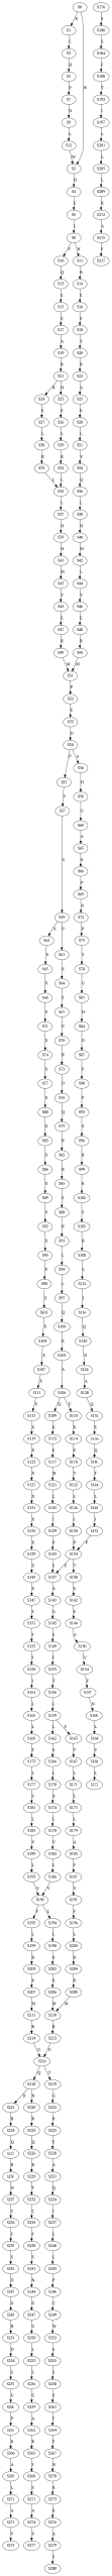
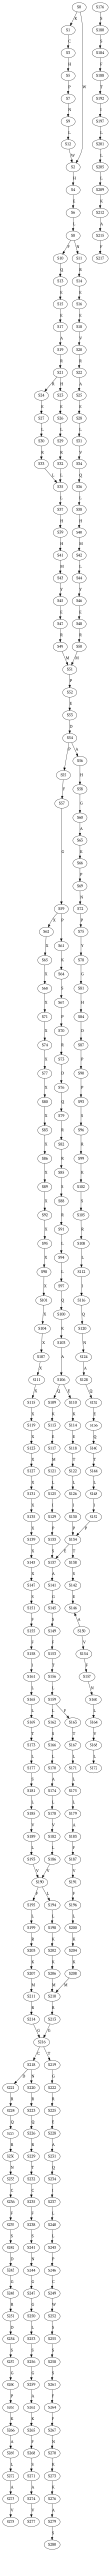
  strict digraph {
    fontname="PT Serif"
    node [fontname="PT Serif"]
    edge [fontname="PT Serif"]
    S0
    S1
    S2
    S3
    S4
    S5
    S6
    S7
    S8
    S9
    S10
    S11
    S12
    S13
    S14
    S15
    S16
    S17
    S18
    S19
    S20
    S21
    S22
    S23
    S24
    S25
    S26
    S27
    S28
    S29
    S30
    S31
    S32
    S33
    S34
    S35
    S36
    S37
    S38
    S39
    S40
    S41
    S42
    S43
    S44
    S45
    S46
    S47
    S48
    S49
    S50
    S51
    S52
    S53
    S54
    S55
    S56
    S57
    S58
    S59
    S60
    S61
    S62
    S63
    S64
    S65
    S66
    S67
    S68
    S69
    S70
    S71
    S72
    S73
    S74
    S75
    S76
    S77
    S78
    S79
    S80
    S81
    S82
    S83
    S84
    S85
    S86
    S87
    S88
    S89
    S90
    S91
    S92
    S93
    S94
    S95
    S96
    S97
    S98
    S99
    S100
    S101
    S102
    S103
    S104
    S105
    S106
    S107
    S108
    S109
    S110
    S111
    S112
    S113
    S114
    S115
    S116
    S117
    S118
    S119
    S120
    S121
    S122
    S123
    S124
    S125
    S126
    S127
    S128
    S129
    S130
    S131
    S132
    S133
    S134
    S135
    S136
    S137
    S138
    S139
    S140
    S141
    S142
    S143
    S144
    S145
    S146
    S147
    S148
    S149
    S150
    S151
    S152
    S153
    S154
    S155
    S156
    S157
    S158
    S159
    S160
    S161
    S162
    S163
    S164
    S165
    S166
    S167
    S168
    S169
    S170
    S171
    S172
    S173
    S174
    S175
    S177
    S178
    S179
    S176
    S180
    S181
    S182
    S183
    S184
    S185
    S186
    S187
    S188
    S189
    S190
    S191
    S192
    S193
    S194
    S195
    S196
    S197
    S198
    S199
    S200
    S201
    S202
    S203
    S204
    S205
    S206
    S207
    S208
    S209
    S210
    S211
    S212
    S213
    S214
    S215
    S216
    S217
    S218
    S219
    S220
    S221
    S222
    S223
    S224
    S225
    S226
    S227
    S228
    S229
    S230
    S231
    S232
    S233
    S234
    S235
    S236
    S237
    S238
    S239
    S240
    S241
    S242
    S243
    S244
    S245
    S246
    S247
    S248
    S249
    S250
    S251
    S252
    S253
    S254
    S255
    S256
    S257
    S258
    S259
    S260
    S261
    S262
    S263
    S264
    S265
    S266
    S267
    S268
    S269
    S270
    S271
    S272
    S273
    S274
    S275
    S276
    S277
    S278
    S279
    S280
    S0 -> S1 [label=K]
    S0 -> S2 [label=W]
    S1 -> S3 [label=C]
    S2 -> S4 [label=H]
    S3 -> S5 [label=H]
    S4 -> S6 [label=E]
    S5 -> S7 [label=P]
    S6 -> S8 [label=L]
    S7 -> S9 [label=N]
    S8 -> S10 [label=F]
    S8 -> S11 [label=N]
    S9 -> S12 [label=L]
    S10 -> S13 [label=Q]
    S11 -> S14 [label=R]
    S12 -> S2 [label=W]
    S13 -> S15 [label=E]
    S14 -> S16 [label=E]
    S15 -> S17 [label=E]
    S16 -> S18 [label=E]
    S17 -> S19 [label=A]
    S18 -> S20 [label=V]
    S19 -> S21 [label=R]
    S20 -> S22 [label=R]
    S21 -> S23 [label=H]
    S21 -> S24 [label=R]
    S22 -> S25 [label=A]
    S23 -> S26 [label=E]
    S24 -> S27 [label=E]
    S25 -> S28 [label=E]
    S26 -> S29 [label=L]
    S27 -> S30 [label=L]
    S28 -> S31 [label=L]
    S29 -> S32 [label=R]
    S30 -> S33 [label=R]
    S31 -> S34 [label=V]
    S32 -> S35 [label=L]
    S33 -> S35 [label=L]
    S34 -> S36 [label=Q]
    S35 -> S37 [label=L]
    S36 -> S38 [label=L]
    S37 -> S39 [label=H]
    S38 -> S40 [label=H]
    S39 -> S41 [label=H]
    S40 -> S42 [label=M]
    S41 -> S43 [label=M]
    S42 -> S44 [label=L]
    S43 -> S45 [label=Y]
    S44 -> S46 [label=Y]
    S45 -> S47 [label=E]
    S46 -> S48 [label=E]
    S47 -> S49 [label=R]
    S48 -> S50 [label=R]
    S49 -> S51 [label=M]
    S50 -> S51 [label=M]
    S51 -> S52 [label=P]
    S52 -> S53 [label=E]
    S53 -> S54 [label=D]
    S54 -> S55 [label=P]
    S54 -> S56 [label=A]
    S55 -> S57 [label=F]
    S56 -> S58 [label=H]
    S57 -> S59 [label=G]
    S58 -> S60 [label=G]
    S59 -> S61 [label=P]
    S59 -> S62 [label=X]
    S60 -> S63 [label=A]
    S61 -> S64 [label=K]
    S62 -> S65 [label=X]
    S63 -> S66 [label=K]
    S64 -> S67 [label=S]
    S65 -> S68 [label=X]
    S66 -> S69 [label=P]
    S67 -> S70 [label=P]
    S68 -> S71 [label=X]
    S69 -> S72 [label=N]
    S70 -> S73 [label=R]
    S71 -> S74 [label=X]
    S72 -> S75 [label=P]
    S73 -> S76 [label=D]
    S74 -> S77 [label=X]
    S75 -> S78 [label=Y]
    S76 -> S79 [label=Q]
    S77 -> S80 [label=X]
    S78 -> S81 [label=G]
    S79 -> S82 [label=R]
    S80 -> S83 [label=X]
    S81 -> S84 [label=H]
    S82 -> S85 [label=R]
    S83 -> S86 [label=X]
    S84 -> S87 [label=D]
    S85 -> S88 [label=S]
    S86 -> S89 [label=X]
    S87 -> S90 [label=P]
    S88 -> S91 [label=R]
    S89 -> S92 [label=X]
    S90 -> S93 [label=P]
    S91 -> S94 [label=L]
    S92 -> S95 [label=X]
    S93 -> S96 [label=S]
    S94 -> S97 [label=L]
    S95 -> S98 [label=X]
    S96 -> S99 [label=R]
    S97 -> S100 [label=Q]
    S98 -> S101 [label=X]
    S99 -> S102 [label=K]
    S100 -> S103 [label=K]
    S101 -> S104 [label=X]
    S102 -> S105 [label=S]
    S103 -> S106 [label=A]
    S104 -> S107 [label=X]
    S105 -> S108 [label=R]
    S106 -> S109 [label=Q]
    S106 -> S110 [label=E]
    S107 -> S111 [label=X]
    S108 -> S112 [label=L]
    S109 -> S113 [label=K]
    S110 -> S114 [label=K]
    S111 -> S115 [label=X]
    S112 -> S116 [label=I]
    S113 -> S117 [label=E]
    S114 -> S118 [label=E]
    S115 -> S119 [label=X]
    S116 -> S120 [label=Q]
    S117 -> S121 [label=M]
    S118 -> S122 [label=T]
    S119 -> S123 [label=X]
    S120 -> S124 [label=N]
    S121 -> S125 [label=L]
    S122 -> S126 [label=L]
    S123 -> S127 [label=X]
    S124 -> S128 [label=A]
    S125 -> S129 [label=I]
    S126 -> S130 [label=I]
    S127 -> S131 [label=X]
    S128 -> S132 [label=Q]
    S129 -> S133 [label=P]
    S130 -> S134 [label=P]
    S131 -> S135 [label=X]
    S132 -> S136 [label=E]
    S133 -> S137 [label=S]
    S134 -> S137 [label=E]
    S134 -> S138 [label=T]
    S135 -> S139 [label=X]
    S136 -> S140 [label=Q]
    S137 -> S141 [label=A]
    S138 -> S142 [label=S]
    S139 -> S143 [label=X]
    S140 -> S144 [label=T]
    S141 -> S145 [label=G]
    S142 -> S146 [label=E]
    S143 -> S147 [label=X]
    S144 -> S148 [label=L]
    S145 -> S149 [label=S]
-   S146 -> S150 [label=A]
+   S150 -> S146 [label=A]
    S147 -> S151 [label=S]
    S148 -> S152 [label=I]
    S149 -> S153 [label=F]
    S150 -> S154 [label=V]
    S151 -> S155 [label=F]
    S152 -> S134 [label=P]
    S153 -> S156 [label=T]
    S154 -> S157 [label=F]
    S155 -> S158 [label=F]
    S156 -> S159 [label=L]
    S157 -> S160 [label=N]
    S158 -> S161 [label=I]
    S159 -> S162 [label=L]
    S159 -> S163 [label=F]
    S160 -> S164 [label=L]
    S161 -> S165 [label=L]
    S162 -> S166 [label=S]
    S163 -> S167 [label=T]
    S164 -> S168 [label=V]
    S165 -> S169 [label=L]
    S166 -> S170 [label=L]
    S167 -> S171 [label=L]
    S168 -> S172 [label=L]
    S169 -> S173 [label=T]
    S170 -> S174 [label=A]
    S171 -> S175 [label=L]
    S173 -> S177 [label=L]
    S174 -> S178 [label=L]
    S175 -> S179 [label=L]
    S177 -> S181 [label=S]
    S178 -> S182 [label=V]
    S179 -> S183 [label=A]
    S176 -> S180 [label=S]
    S180 -> S184 [label=S]
    S181 -> S185 [label=L]
    S182 -> S186 [label=L]
    S183 -> S187 [label=F]
    S184 -> S188 [label=F]
    S185 -> S189 [label=V]
    S186 -> S190 [label=V]
    S187 -> S191 [label=V]
    S188 -> S192 [label=T]
    S189 -> S193 [label=L]
    S190 -> S194 [label=L]
    S190 -> S195 [label=F]
    S191 -> S196 [label=F]
    S192 -> S197 [label=I]
    S193 -> S190 [label=V]
    S194 -> S198 [label=L]
    S195 -> S199 [label=L]
    S196 -> S200 [label=L]
    S197 -> S201 [label=L]
    S198 -> S202 [label=K]
    S199 -> S203 [label=R]
    S200 -> S204 [label=K]
    S201 -> S205 [label=L]
    S202 -> S206 [label=K]
    S203 -> S207 [label=K]
    S204 -> S208 [label=K]
    S205 -> S209 [label=L]
    S206 -> S210 [label=M]
    S207 -> S211 [label=M]
    S208 -> S210 [label=M]
    S209 -> S212 [label=K]
    S210 -> S213 [label=R]
    S211 -> S214 [label=R]
    S212 -> S215 [label=A]
    S213 -> S216 [label=G]
    S214 -> S216 [label=G]
    S215 -> S217 [label=F]
-   S216 -> S218 [label=Q]
+   S216 -> S218 [label=C]
    S216 -> S219 [label=T]
    S218 -> S220 [label=N]
    S218 -> S221 [label=D]
    S219 -> S222 [label=G]
    S220 -> S223 [label=R]
    S221 -> S224 [label=R]
    S222 -> S225 [label=R]
    S223 -> S226 [label=Q]
    S224 -> S227 [label=Q]
    S225 -> S228 [label=E]
    S226 -> S229 [label=R]
    S227 -> S230 [label=R]
    S228 -> S231 [label=A]
    S229 -> S232 [label=T]
    S230 -> S233 [label=N]
    S231 -> S234 [label=Q]
    S232 -> S235 [label=C]
    S233 -> S236 [label=C]
    S234 -> S237 [label=I]
    S235 -> S238 [label=F]
    S236 -> S239 [label=F]
    S237 -> S240 [label=L]
    S238 -> S241 [label=S]
    S239 -> S242 [label=S]
    S240 -> S243 [label=L]
    S241 -> S244 [label=N]
    S242 -> S245 [label=D]
    S243 -> S246 [label=P]
    S244 -> S247 [label=G]
    S245 -> S248 [label=G]
    S246 -> S249 [label=C]
    S247 -> S250 [label=G]
    S248 -> S251 [label=R]
    S249 -> S252 [label=W]
    S250 -> S253 [label=L]
    S251 -> S254 [label=D]
    S252 -> S255 [label=S]
    S253 -> S256 [label=S]
    S254 -> S257 [label=S]
    S255 -> S258 [label=S]
    S256 -> S259 [label=G]
    S257 -> S260 [label=G]
    S258 -> S261 [label=S]
    S259 -> S262 [label=A]
    S260 -> S263 [label=P]
    S261 -> S264 [label=F]
    S262 -> S265 [label=K]
    S263 -> S266 [label=K]
    S264 -> S267 [label=F]
    S265 -> S268 [label=F]
    S266 -> S269 [label=A]
    S267 -> S270 [label=N]
    S268 -> S271 [label=S]
    S269 -> S272 [label=L]
    S270 -> S273 [label=K]
    S271 -> S274 [label=A]
    S272 -> S275 [label=A]
    S273 -> S276 [label=K]
    S274 -> S277 [label=V]
    S275 -> S278 [label=V]
    S276 -> S279 [label=A]
    S279 -> S280 [label=S]
  }
